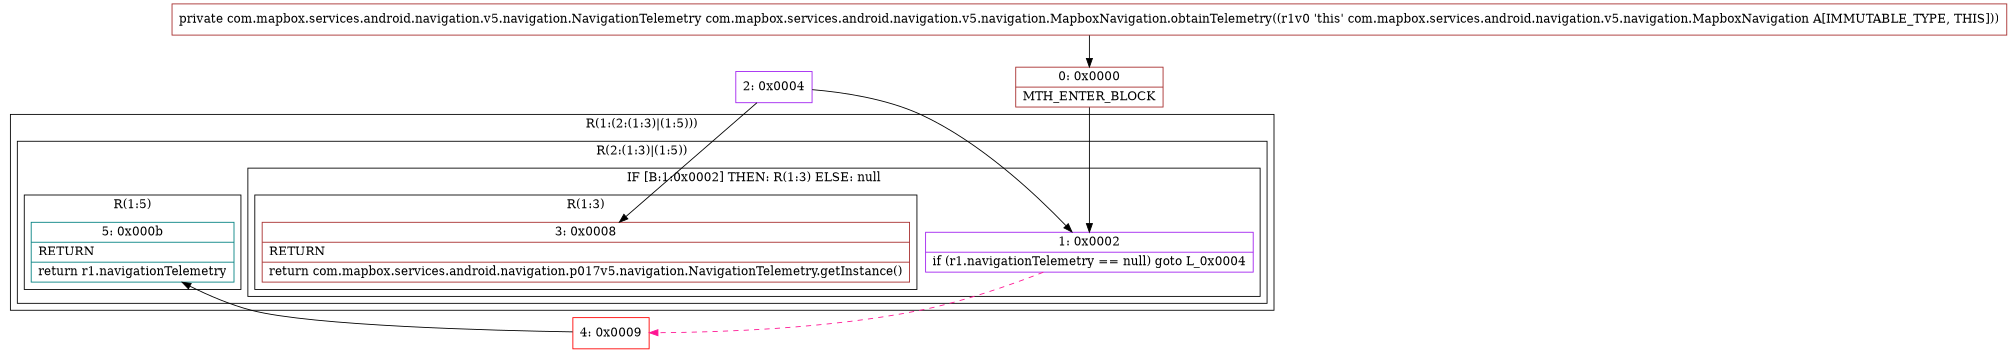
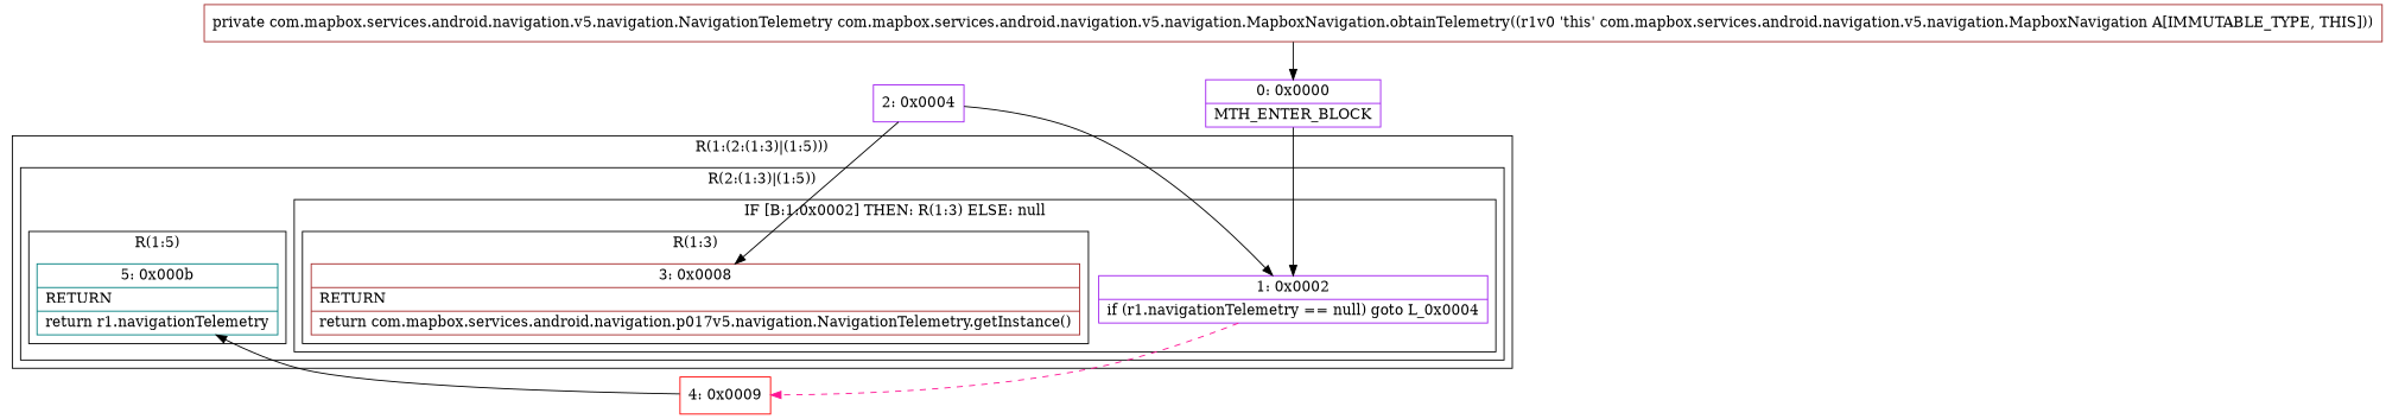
  digraph {
    node [color=purple shape=record]
    edge [color=black]
    n1 [color=brown label="{3\:\ 0x0008|RETURN\l|return com.mapbox.services.android.navigation.p017v5.navigation.NavigationTelemetry.getInstance()\l}"]
    n2 [label="{1\:\ 0x0002|if (r1.navigationTelemetry == null) goto L_0x0004\l}"]
    n3 [color=teal label="{5\:\ 0x000b|RETURN\l|return r1.navigationTelemetry\l}"]
    n4 [color=red label="{4\:\ 0x0009}"]
    n5 [label="{2\:\ 0x0004}"]
-   n6 [color=brown label="{0\:\ 0x0000|MTH_ENTER_BLOCK\l}"]
+   n6 [label="{0\:\ 0x0000|MTH_ENTER_BLOCK\l}"]
    n7 [color=brown label="{private com.mapbox.services.android.navigation.v5.navigation.NavigationTelemetry com.mapbox.services.android.navigation.v5.navigation.MapboxNavigation.obtainTelemetry((r1v0 'this' com.mapbox.services.android.navigation.v5.navigation.MapboxNavigation A[IMMUTABLE_TYPE, THIS])) }"]
    subgraph cluster_1 {
      label="R(1:(2:(1:3)|(1:5)))"
      subgraph cluster_2 {
        label="R(2:(1:3)|(1:5))"
        subgraph cluster_3 {
          label="IF [B:1:0x0002] THEN: R(1:3) ELSE: null"
          n2
          subgraph cluster_4 {
            label="R(1:3)"
            n1
          }
        }
        subgraph cluster_5 {
          label="R(1:5)"
          n3
        }
      }
    }
    n2 -> n4 [color=deeppink style=dashed]
    n4 -> n3
    n5 -> n1
    n5 -> n2
    n6 -> n2
    n7 -> n6
  }
